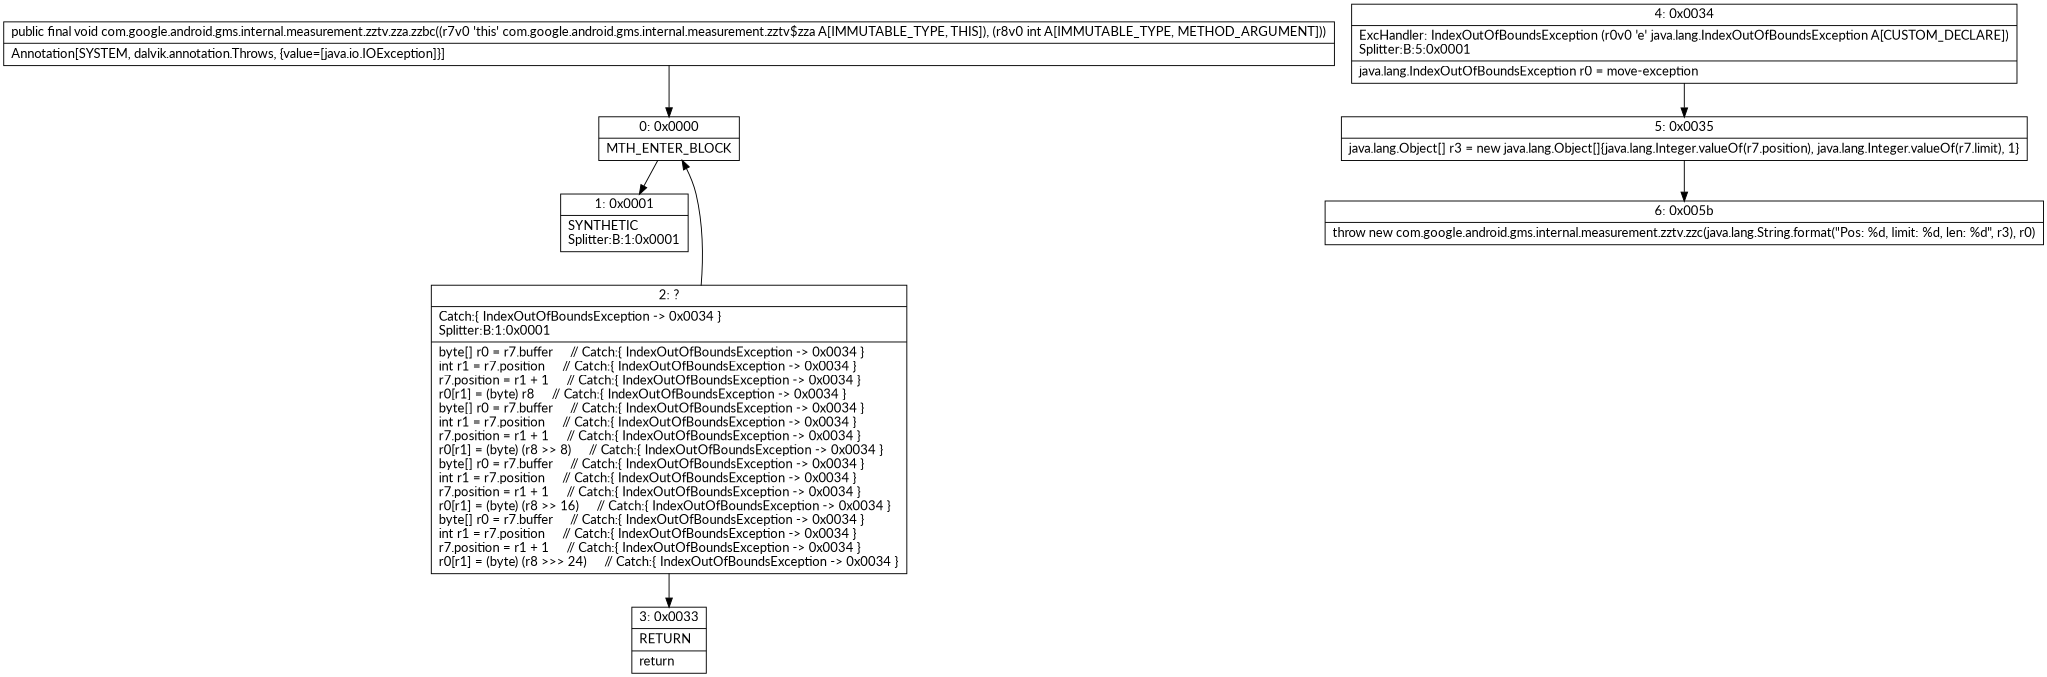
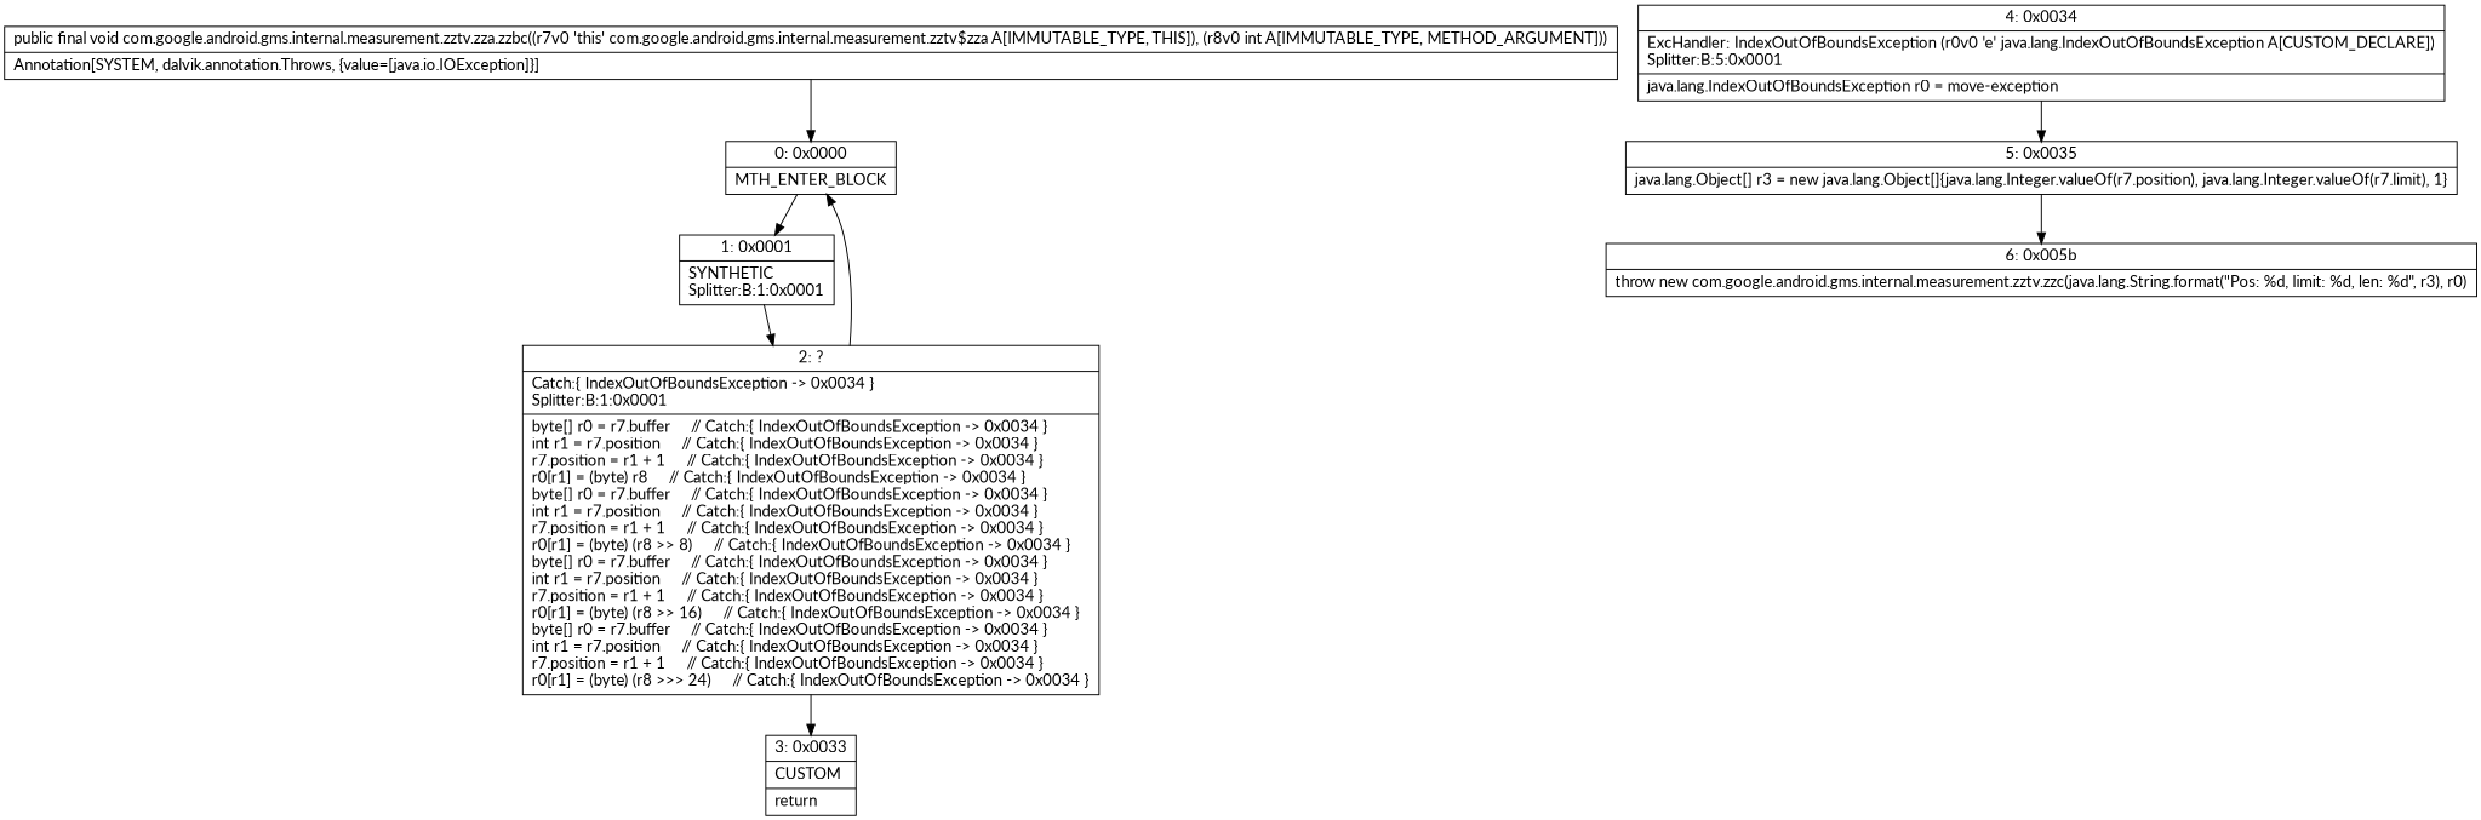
  digraph {
    fontname=Lato
    node [fontname=Lato shape=record]
    edge [fontname=Lato]
    n1 [label="{0\:\ 0x0000|MTH_ENTER_BLOCK\l}"]
    n2 [label="{1\:\ 0x0001|SYNTHETIC\lSplitter:B:1:0x0001\l}"]
    n3 [label="{2\:\ ?|Catch:\{ IndexOutOfBoundsException \-\> 0x0034 \}\lSplitter:B:1:0x0001\l|byte[] r0 = r7.buffer     \/\/ Catch:\{ IndexOutOfBoundsException \-\> 0x0034 \}\lint r1 = r7.position     \/\/ Catch:\{ IndexOutOfBoundsException \-\> 0x0034 \}\lr7.position = r1 + 1     \/\/ Catch:\{ IndexOutOfBoundsException \-\> 0x0034 \}\lr0[r1] = (byte) r8     \/\/ Catch:\{ IndexOutOfBoundsException \-\> 0x0034 \}\lbyte[] r0 = r7.buffer     \/\/ Catch:\{ IndexOutOfBoundsException \-\> 0x0034 \}\lint r1 = r7.position     \/\/ Catch:\{ IndexOutOfBoundsException \-\> 0x0034 \}\lr7.position = r1 + 1     \/\/ Catch:\{ IndexOutOfBoundsException \-\> 0x0034 \}\lr0[r1] = (byte) (r8 \>\> 8)     \/\/ Catch:\{ IndexOutOfBoundsException \-\> 0x0034 \}\lbyte[] r0 = r7.buffer     \/\/ Catch:\{ IndexOutOfBoundsException \-\> 0x0034 \}\lint r1 = r7.position     \/\/ Catch:\{ IndexOutOfBoundsException \-\> 0x0034 \}\lr7.position = r1 + 1     \/\/ Catch:\{ IndexOutOfBoundsException \-\> 0x0034 \}\lr0[r1] = (byte) (r8 \>\> 16)     \/\/ Catch:\{ IndexOutOfBoundsException \-\> 0x0034 \}\lbyte[] r0 = r7.buffer     \/\/ Catch:\{ IndexOutOfBoundsException \-\> 0x0034 \}\lint r1 = r7.position     \/\/ Catch:\{ IndexOutOfBoundsException \-\> 0x0034 \}\lr7.position = r1 + 1     \/\/ Catch:\{ IndexOutOfBoundsException \-\> 0x0034 \}\lr0[r1] = (byte) (r8 \>\>\> 24)     \/\/ Catch:\{ IndexOutOfBoundsException \-\> 0x0034 \}\l}"]
-   n4 [label="{3\:\ 0x0033|RETURN\l|return\l}"]
+   n4 [label="{3\:\ 0x0033|CUSTOM\l|return\l}"]
    n5 [label="{4\:\ 0x0034|ExcHandler: IndexOutOfBoundsException (r0v0 'e' java.lang.IndexOutOfBoundsException A[CUSTOM_DECLARE])\lSplitter:B:5:0x0001\l|java.lang.IndexOutOfBoundsException r0 = move\-exception\l}"]
    n6 [label="{5\:\ 0x0035|java.lang.Object[] r3 = new java.lang.Object[]\{java.lang.Integer.valueOf(r7.position), java.lang.Integer.valueOf(r7.limit), 1\}\l}"]
    n7 [label="{6\:\ 0x005b|throw new com.google.android.gms.internal.measurement.zztv.zzc(java.lang.String.format(\"Pos: %d, limit: %d, len: %d\", r3), r0)\l}"]
    n8 [label="{public final void com.google.android.gms.internal.measurement.zztv.zza.zzbc((r7v0 'this' com.google.android.gms.internal.measurement.zztv$zza A[IMMUTABLE_TYPE, THIS]), (r8v0 int A[IMMUTABLE_TYPE, METHOD_ARGUMENT]))  | Annotation[SYSTEM, dalvik.annotation.Throws, \{value=[java.io.IOException]\}]\l}"]
    n1 -> n2
+   n2 -> n3
    n3 -> n1
    n3 -> n4
    n5 -> n6
    n6 -> n7
    n8 -> n1
  }
